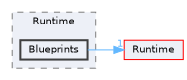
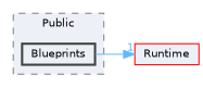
  digraph {
    compound=true
    rankdir=LR
    node [fillcolor="#edf0f7" fontname=Helvetica fontsize=10 shape=box]
    n1 [color=grey25 height=0.2 label=Blueprints style="filled,bold" width=0.4]
    n2 [color=red height=0.2 label=Runtime style=filled width=0.4]
    subgraph cluster_1 {
      bgcolor="#edf0f7"
      fontname=Helvetica
      fontsize=10
-     label=Runtime
+     label=Public
      pencolor=grey50
      style="filled,dashed"
      n1
    }
    n1 -> n2 [color=steelblue1 fontcolor=steelblue1 fontname=Helvetica fontsize=10 headlabel=1 labeldistance=1.5 labelfontname=Helvetica labelfontsize=10]
  }
